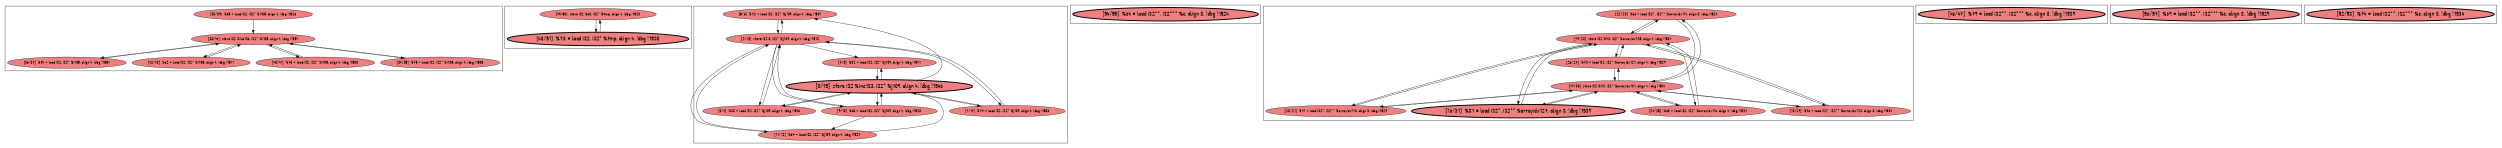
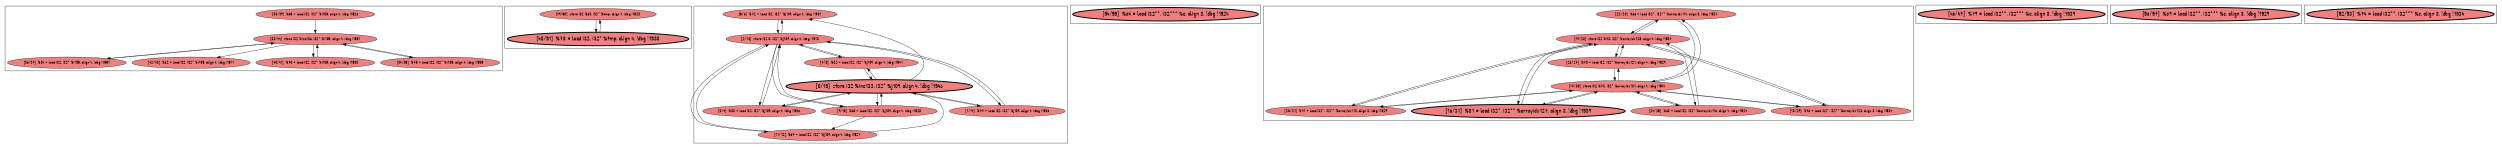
  digraph {
    fontname="Patrick Hand"
    node [fillcolor=lightcoral fontname="Patrick Hand" shape=ellipse style=filled]
    edge [fontname="Patrick Hand"]
    n1 [label="[38/39]  %65 = load i32, i32* %i105, align 4, !dbg !1526"]
    n2 [label="[33/44]  store i32 %inc136, i32* %i105, align 4, !dbg !1551"]
    n3 [label="[36/37]  %84 = load i32, i32* %i105, align 4, !dbg !1551"]
    n4 [label="[42/43]  %62 = load i32, i32* %i105, align 4, !dbg !1511"]
    n5 [label="[40/41]  %70 = load i32, i32* %i105, align 4, !dbg !1530"]
    n6 [label="[34/35]  %75 = load i32, i32* %i105, align 4, !dbg !1535"]
    n7 [label="[49/50]  store i32 %68, i32* %tmp, align 4, !dbg !1528"]
    n8 [fontsize=20 label="[48/51]  %78 = load i32, i32* %tmp, align 4, !dbg !1538" penwidth=3.0]
    n9 [label="[5/6]  %72 = load i32, i32* %j109, align 4, !dbg !1531"]
    n10 [label="[2/13]  store i32 0, i32* %j109, align 4, !dbg !1518"]
    n11 [label="[1/14]  %77 = load i32, i32* %j109, align 4, !dbg !1536"]
    n12 [label="[9/10]  %63 = load i32, i32* %j109, align 4, !dbg !1520"]
    n13 [label="[3/4]  %83 = load i32, i32* %j109, align 4, !dbg !1546"]
    n14 [label="[11/12]  %67 = load i32, i32* %j109, align 4, !dbg !1527"]
    n15 [fontsize=20 label="[0/15]  store i32 %inc133, i32* %j109, align 4, !dbg !1546" penwidth=3.0]
    n16 [label="[7/8]  %82 = load i32, i32* %j109, align 4, !dbg !1541"]
    n17 [fontsize=20 label="[54/55]  %64 = load i32**, i32*** %c, align 8, !dbg !1524" penwidth=3.0]
    n18 [label="[22/23]  %66 = load i32*, i32** %arrayidx114, align 8, !dbg !1524"]
    n19 [label="[19/28]  store i32 %73, i32* %arrayidx125, align 4, !dbg !1537"]
    n20 [label="[18/29]  %76 = load i32*, i32** %arrayidx123, align 8, !dbg !1534"]
    n21 [label="[17/30]  store i32 %78, i32* %arrayidx131, align 4, !dbg !1544"]
    n22 [label="[20/21]  %71 = load i32*, i32** %arrayidx118, align 8, !dbg !1529"]
    n23 [fontsize=20 label="[16/31]  %81 = load i32*, i32** %arrayidx127, align 8, !dbg !1539" penwidth=3.0]
    n24 [label="[24/25]  %68 = load i32, i32* %arrayidx116, align 4, !dbg !1524"]
    n25 [label="[26/27]  %73 = load i32, i32* %arrayidx121, align 4, !dbg !1529"]
    n26 [fontsize=20 label="[46/47]  %79 = load i32**, i32*** %c, align 8, !dbg !1539" penwidth=3.0]
    n27 [fontsize=20 label="[56/57]  %69 = load i32**, i32*** %c, align 8, !dbg !1529" penwidth=3.0]
    n28 [fontsize=20 label="[52/53]  %74 = load i32**, i32*** %c, align 8, !dbg !1534" penwidth=3.0]
    subgraph cluster_1 {
      n1
      n2
      n3
      n4
      n5
      n6
    }
    subgraph cluster_2 {
      n7
      n8
    }
    subgraph cluster_3 {
      n9
      n10
      n11
      n12
      n13
      n14
      n15
      n16
    }
    subgraph cluster_4 {
      n17
    }
    subgraph cluster_5 {
      n18
      n19
      n20
      n21
      n22
      n23
      n24
      n25
    }
    subgraph cluster_6 {
      n26
    }
    subgraph cluster_7 {
      n27
    }
    subgraph cluster_8 {
      n28
    }
    n1 -> n2
    n2 -> n3
    n2 -> n4
    n2 -> n5
    n2 -> n6
    n3 -> n2
-   n4 -> n2
    n5 -> n2
    n6 -> n2
    n7 -> n8
    n8 -> n7
    n9 -> n10
    n10 -> n9
    n10 -> n11
    n10 -> n12
    n10 -> n13
    n10 -> n14
    n10 -> n16
    n11 -> n10
    n11 -> n15
    n12 -> n10
    n12 -> n14
    n12 -> n15
    n13 -> n10
    n13 -> n15
    n14 -> n10
    n14 -> n15
    n15 -> n9
    n15 -> n11
    n15 -> n12
    n15 -> n13
    n15 -> n16
+   n16 -> n10
    n16 -> n15
    n18 -> n19
    n18 -> n21
    n19 -> n18
    n19 -> n20
    n19 -> n22
    n19 -> n23
    n19 -> n24
    n19 -> n25
    n20 -> n19
    n20 -> n21
    n21 -> n18
    n21 -> n20
    n21 -> n22
    n21 -> n23
    n21 -> n24
    n21 -> n25
    n22 -> n19
    n22 -> n21
    n23 -> n19
    n23 -> n21
    n24 -> n19
    n24 -> n21
    n25 -> n19
    n25 -> n21
  }
